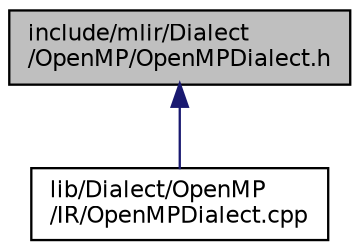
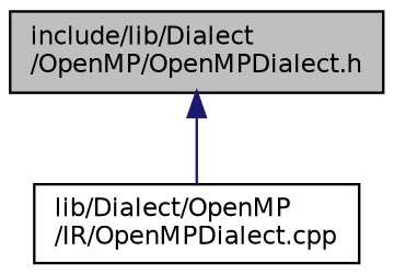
  digraph {
    node [color=black fontname=Helvetica fontsize=10 shape=record]
-   n1 [fillcolor=grey75 fontcolor=black height=0.2 label="include/mlir/Dialect\l/OpenMP/OpenMPDialect.h" style=filled width=0.4]
+   n1 [fillcolor=grey75 fontcolor=black height=0.2 label="include/lib/Dialect\l/OpenMP/OpenMPDialect.h" style=filled width=0.4]
    n2 [height=0.2 label="lib/Dialect/OpenMP\l/IR/OpenMPDialect.cpp" width=0.4]
    n1 -> n2 [color=midnightblue dir=back fontname=Helvetica fontsize=10 labelfontname=Helvetica labelfontsize=10 style=solid]
  }
